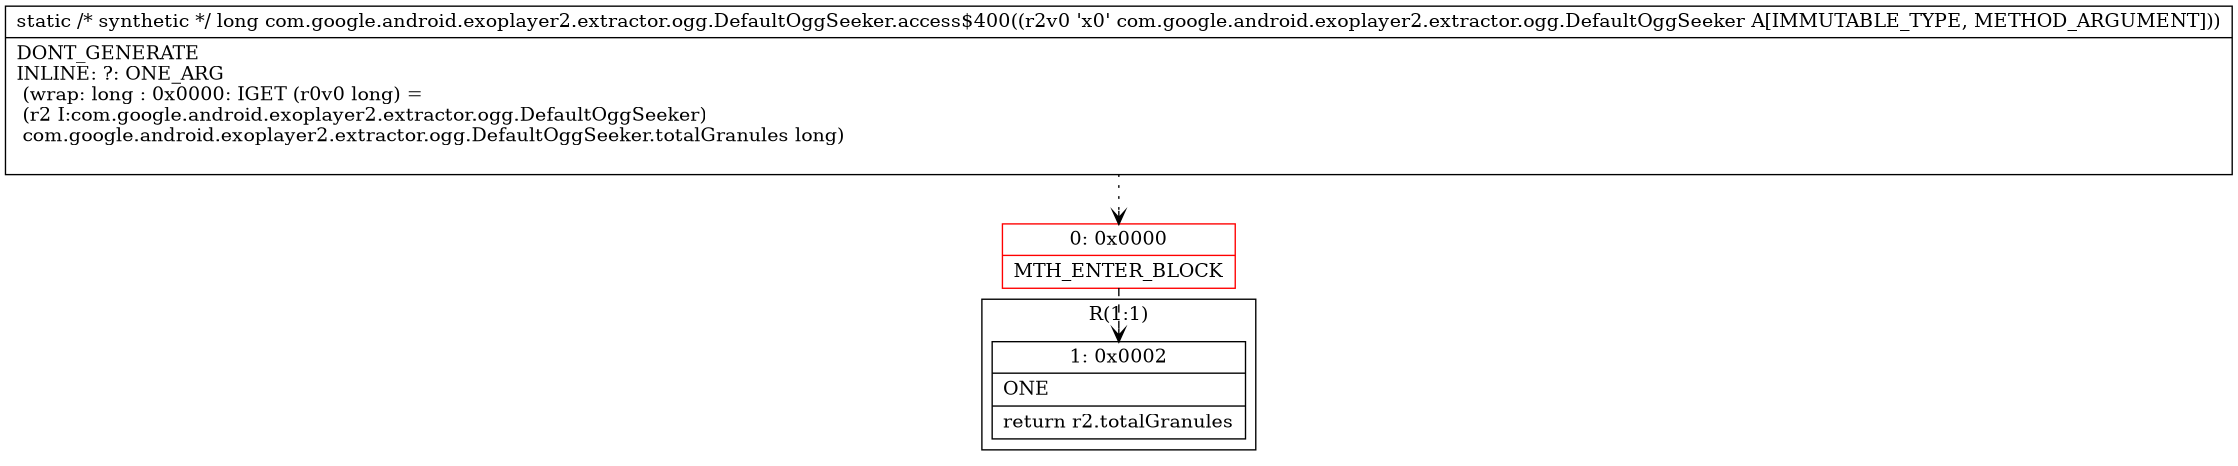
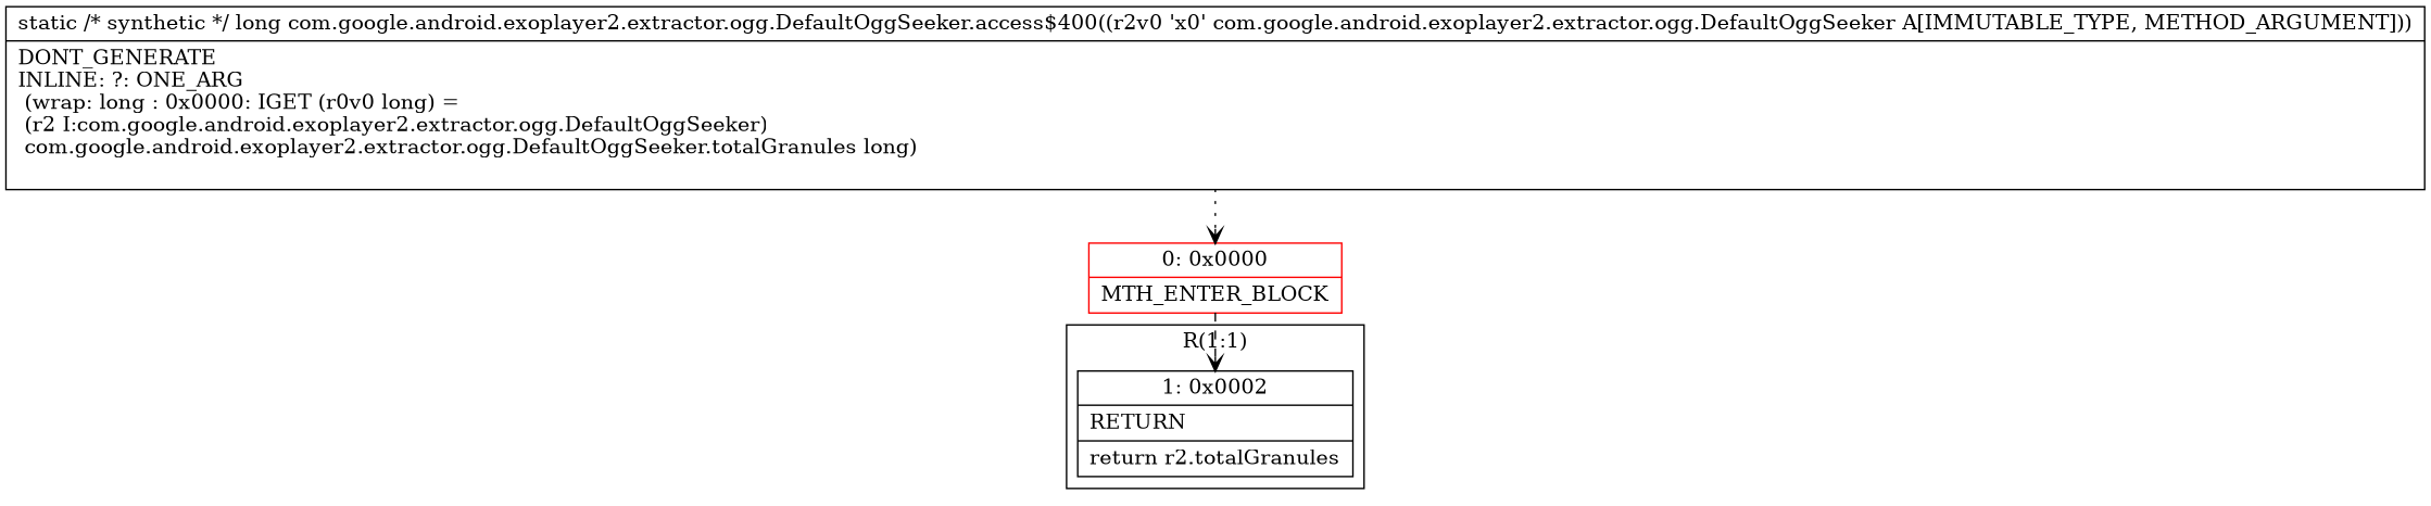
  digraph {
    node [color=black shape=record]
    edge [arrowhead=vee]
-   n1 [label="{1\:\ 0x0002|ONE\l|return r2.totalGranules\l}"]
+   n1 [label="{1\:\ 0x0002|RETURN\l|return r2.totalGranules\l}"]
    n2 [color=red label="{0\:\ 0x0000|MTH_ENTER_BLOCK\l}"]
    n3 [label="{static \/* synthetic *\/ long com.google.android.exoplayer2.extractor.ogg.DefaultOggSeeker.access$400((r2v0 'x0' com.google.android.exoplayer2.extractor.ogg.DefaultOggSeeker A[IMMUTABLE_TYPE, METHOD_ARGUMENT]))  | DONT_GENERATE\lINLINE: ?: ONE_ARG  \l  (wrap: long : 0x0000: IGET  (r0v0 long) = \l  (r2 I:com.google.android.exoplayer2.extractor.ogg.DefaultOggSeeker)\l com.google.android.exoplayer2.extractor.ogg.DefaultOggSeeker.totalGranules long)\l\l}"]
    subgraph cluster_1 {
      label="R(1:1)"
      n1
    }
    n2 -> n1 [style=dashed]
    n3 -> n2 [style=dotted]
  }
